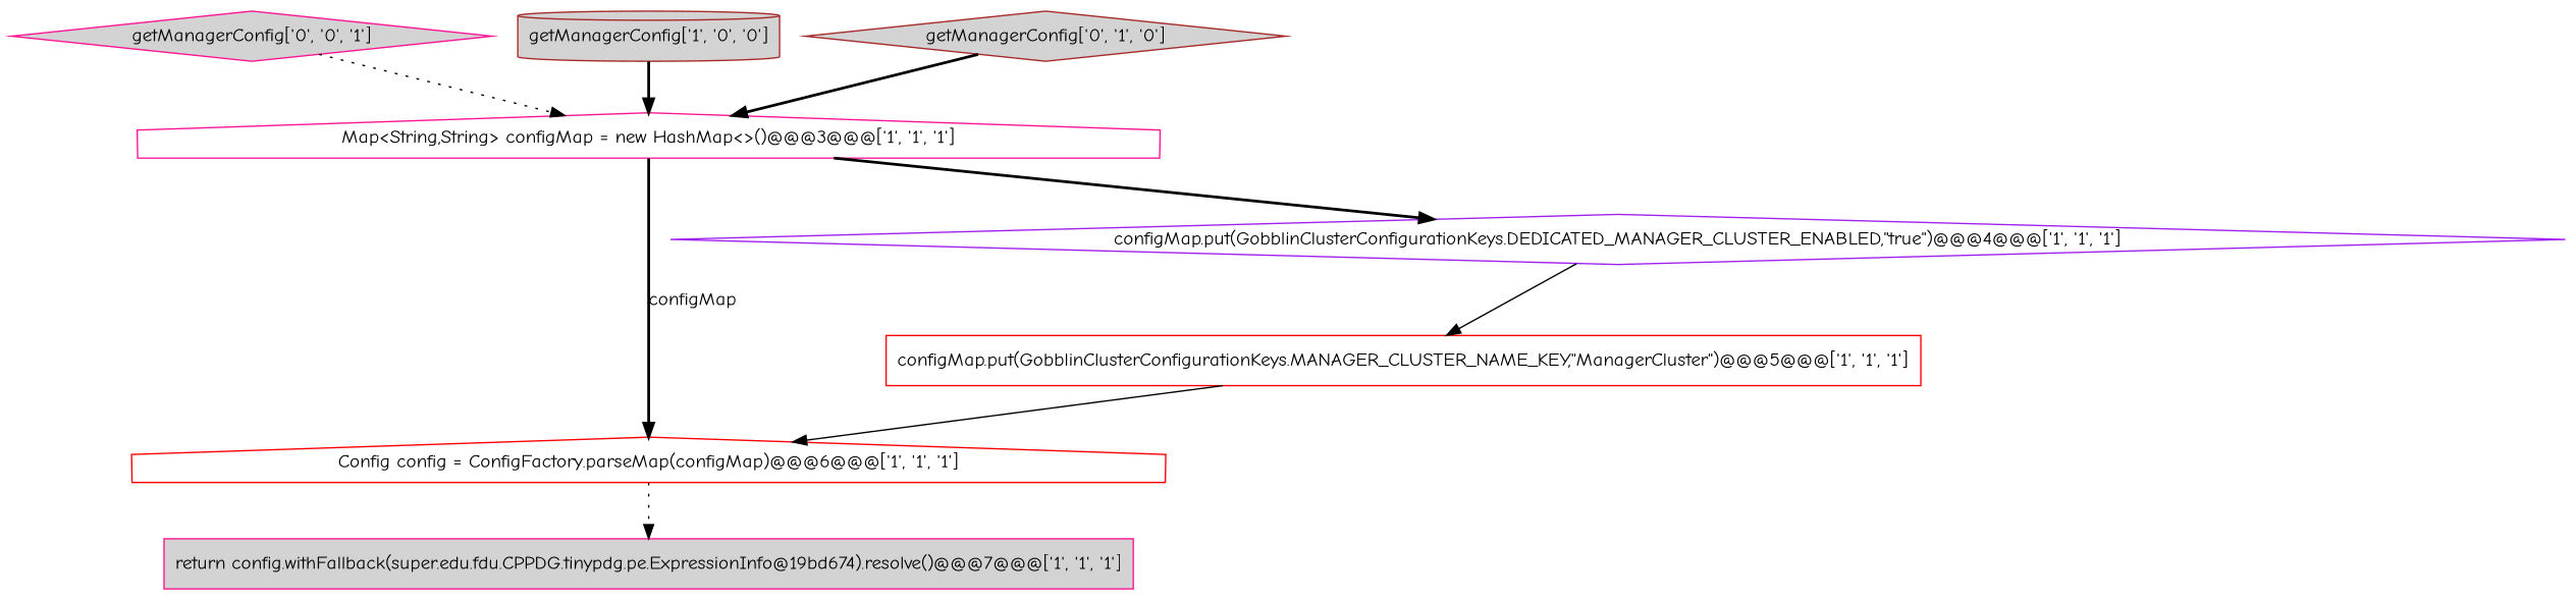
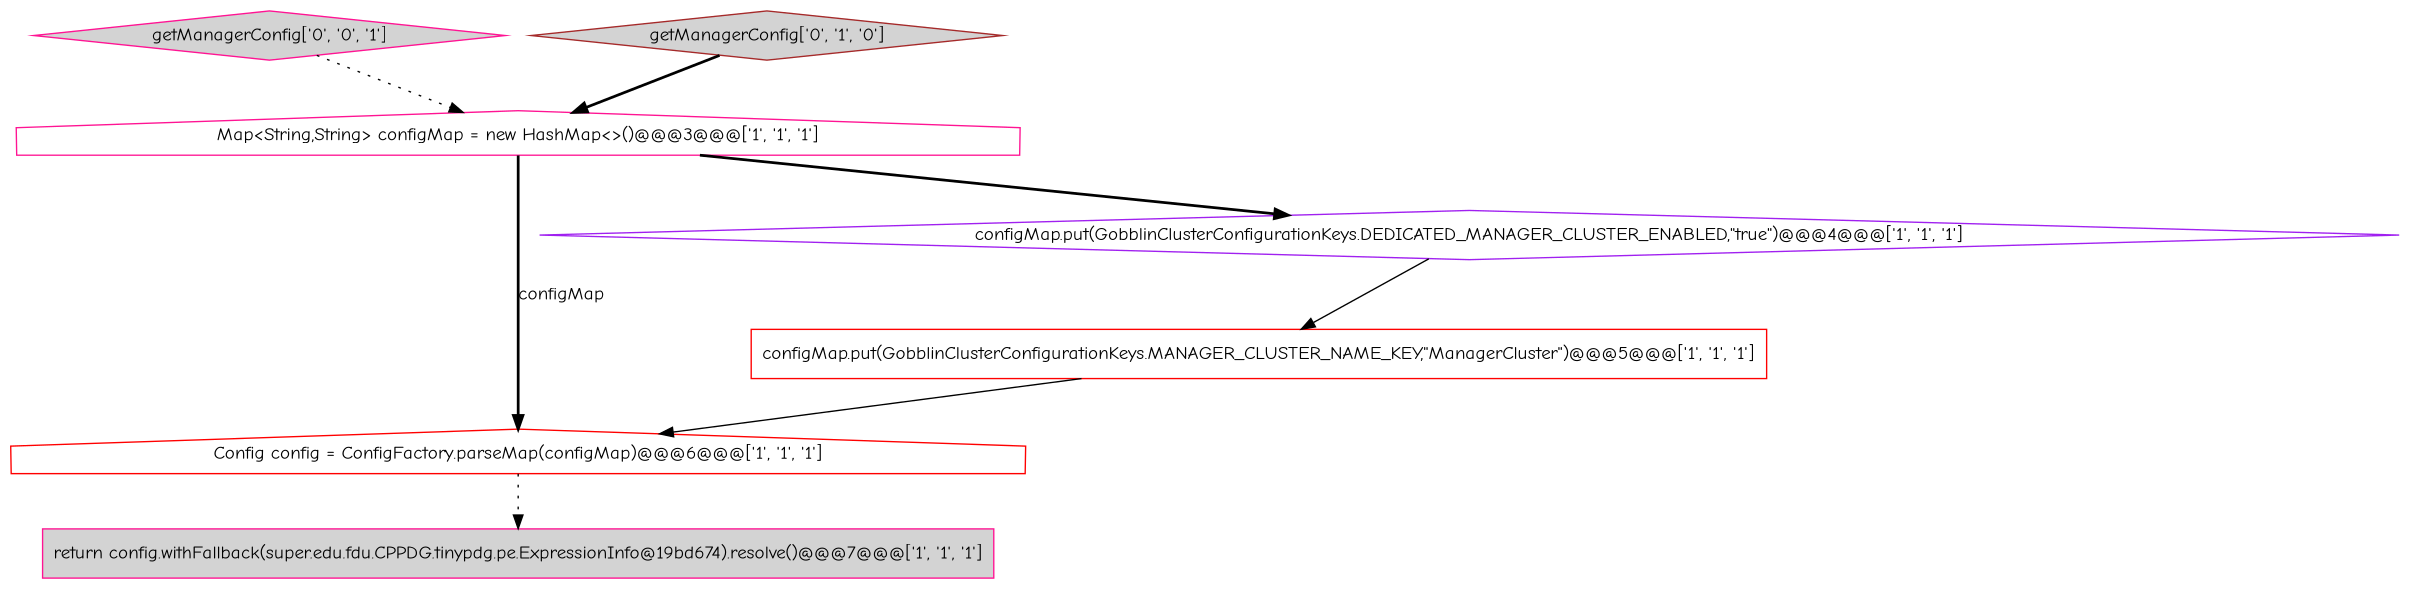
  digraph {
    fontname="Comic Neue"
    node [fillcolor=white shape=diamond style=filled color=deeppink fontname="Comic Neue"]
    edge [style=bold fontname="Comic Neue"]
    n1 [label="Map<String,String> configMap = new HashMap<>()@@@3@@@['1', '1', '1']" shape=house]
    n2 [label="Config config = ConfigFactory.parseMap(configMap)@@@6@@@['1', '1', '1']" shape=house color=red]
    n3 [label="configMap.put(GobblinClusterConfigurationKeys.DEDICATED_MANAGER_CLUSTER_ENABLED,\"true\")@@@4@@@['1', '1', '1']" color=purple]
    n4 [fillcolor=lightgray label="getManagerConfig['0', '0', '1']"]
-   n5 [fillcolor=lightgray label="getManagerConfig['1', '0', '0']" shape=cylinder color=brown]
    n6 [label="configMap.put(GobblinClusterConfigurationKeys.MANAGER_CLUSTER_NAME_KEY,\"ManagerCluster\")@@@5@@@['1', '1', '1']" shape=box color=red]
    n7 [fillcolor=lightgray label="getManagerConfig['0', '1', '0']" color=brown]
    n8 [fillcolor=lightgray label="return config.withFallback(super.edu.fdu.CPPDG.tinypdg.pe.ExpressionInfo@19bd674).resolve()@@@7@@@['1', '1', '1']" shape=box]
    n1 -> n2 [label=configMap]
    n1 -> n3
    n2 -> n8 [style=dotted]
    n3 -> n6 [style=solid]
    n4 -> n1 [style=dotted]
-   n5 -> n1
    n6 -> n2 [style=solid]
    n7 -> n1
  }
